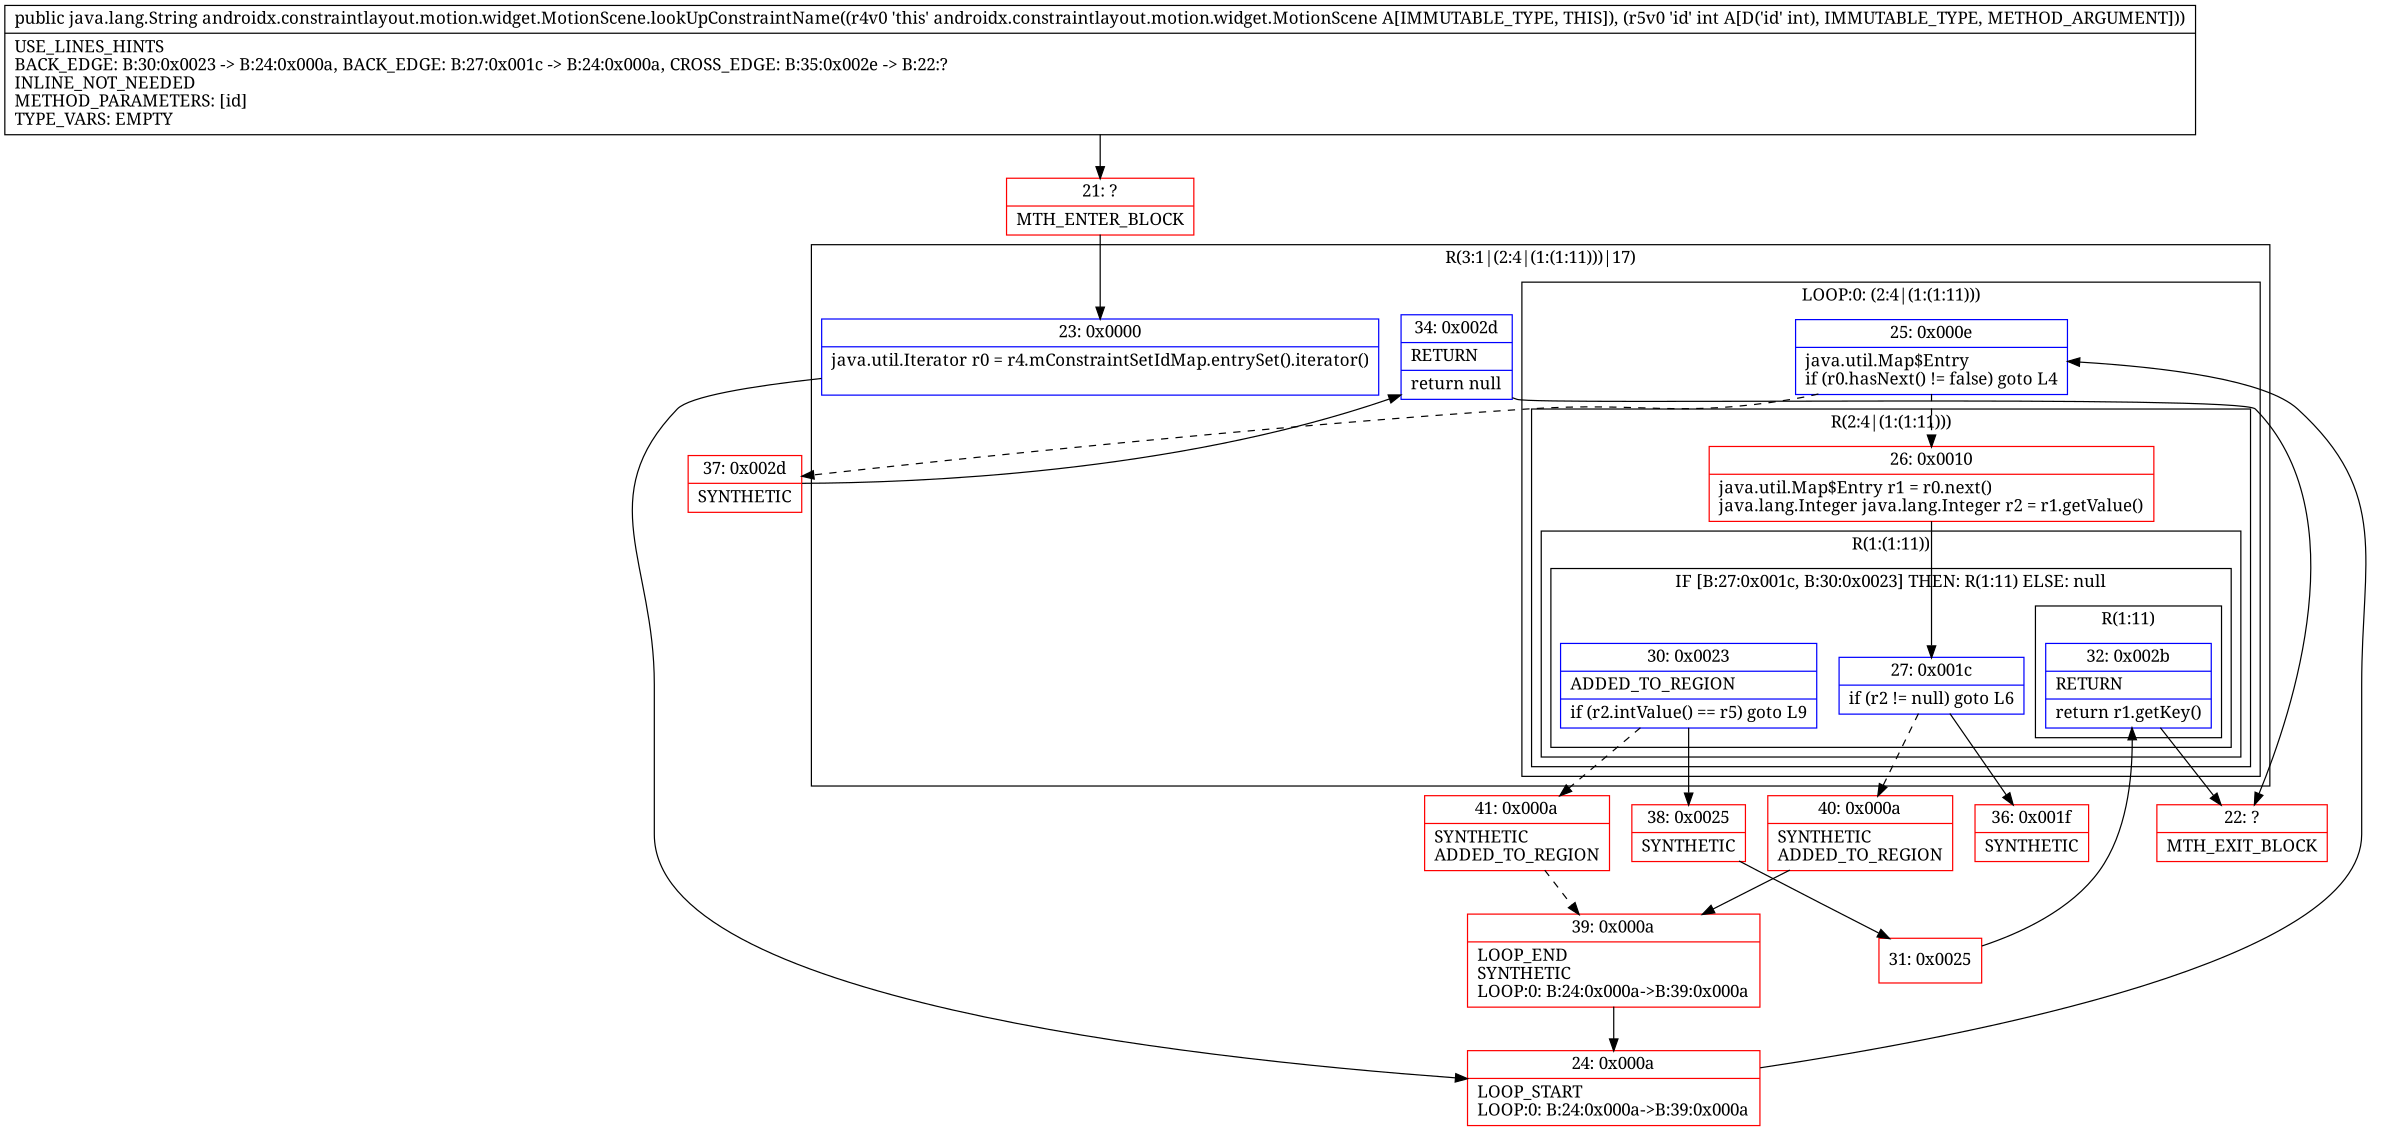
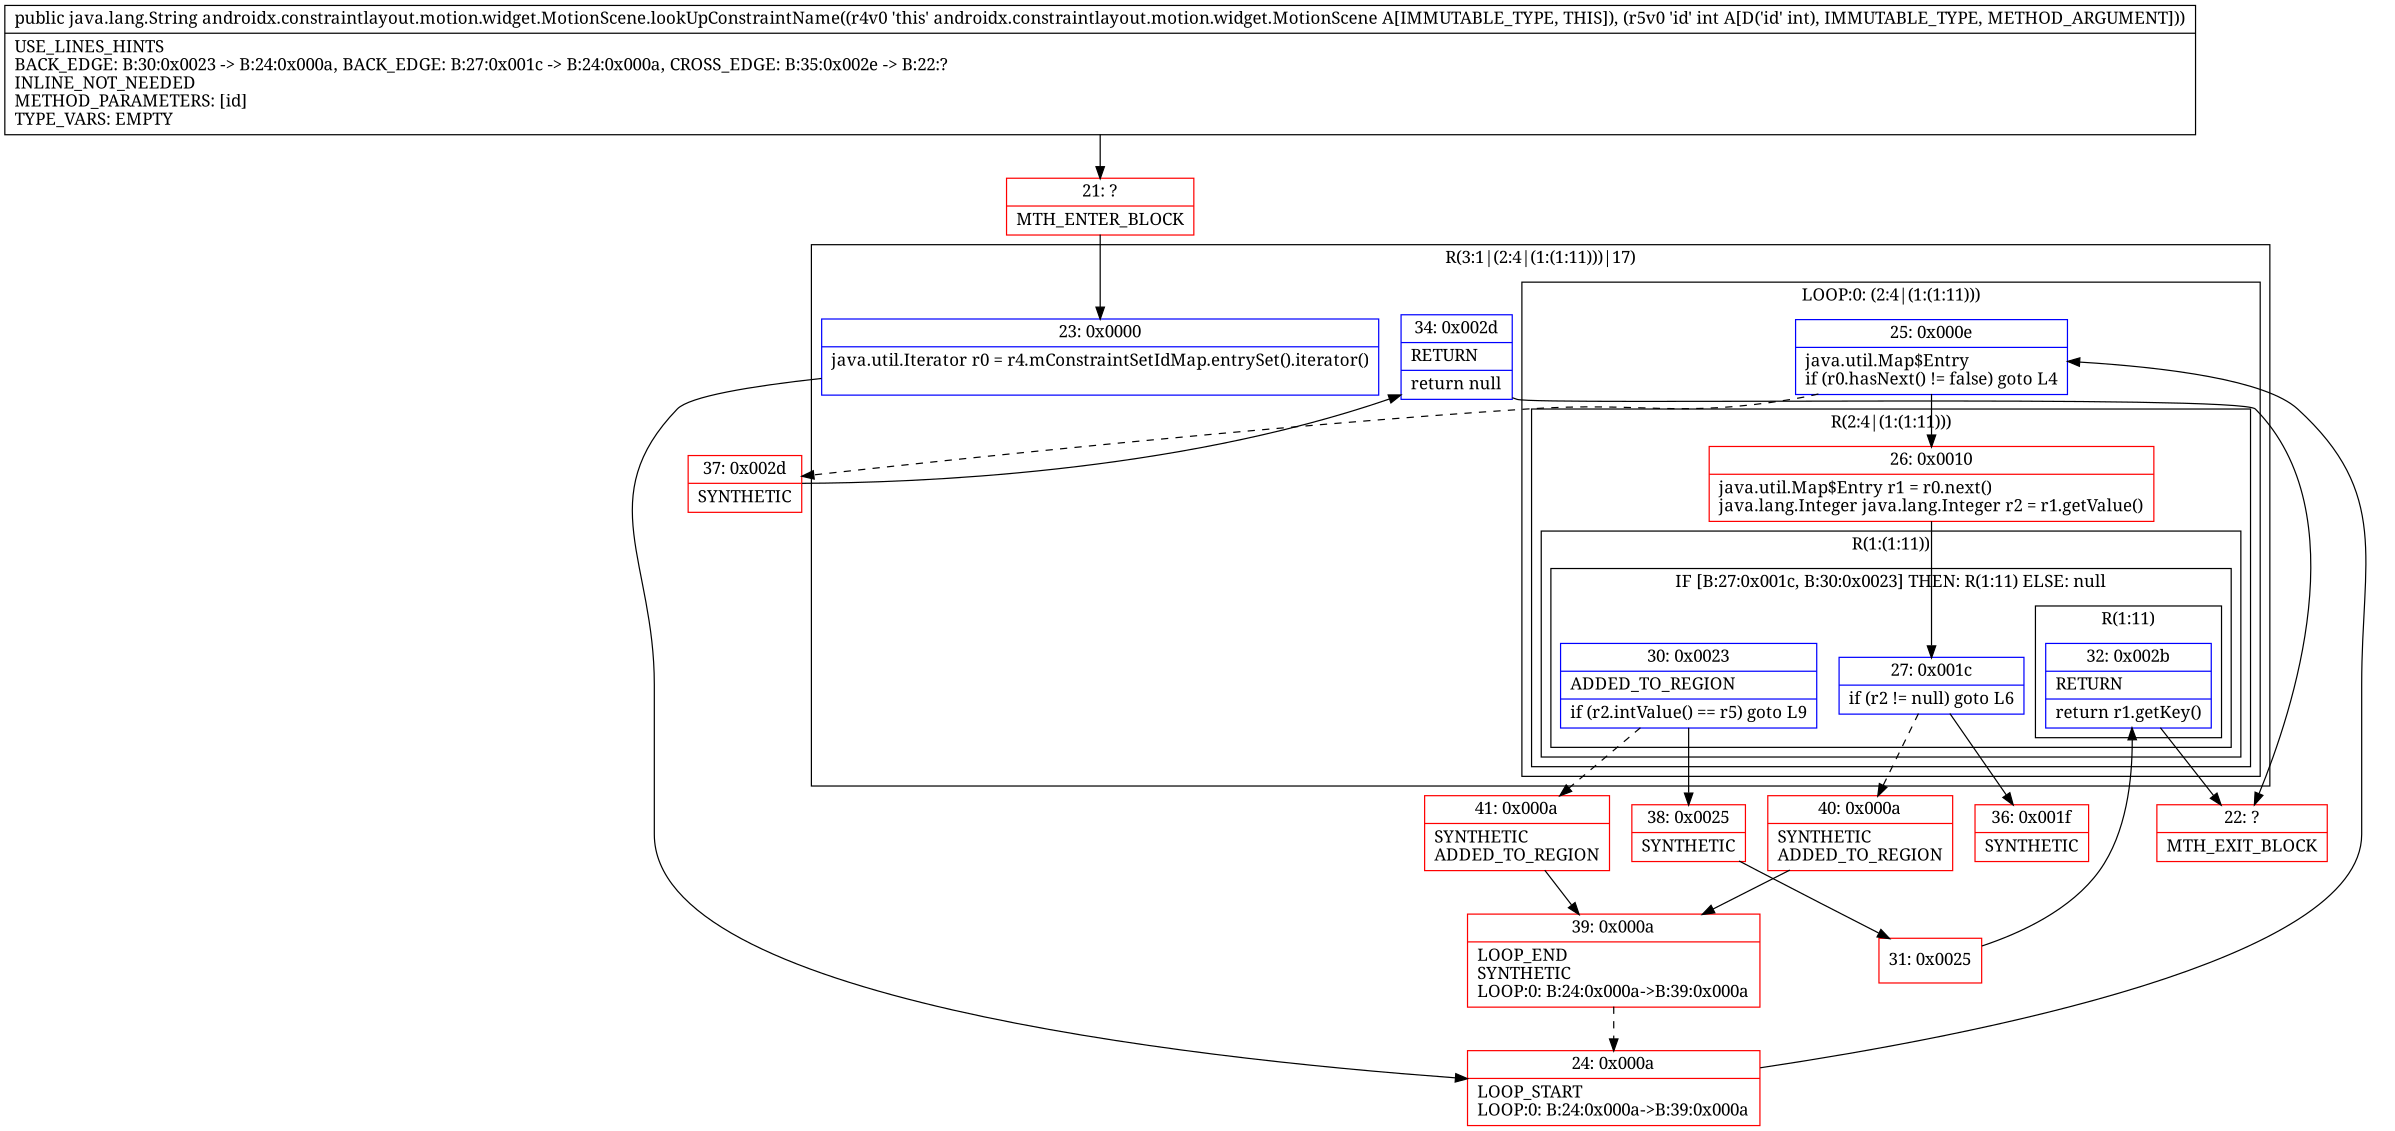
  digraph {
    fontname="Noto Serif"
    node [color=red fontname="Noto Serif" shape=record]
    edge [fontname="Noto Serif"]
    n1 [color=blue label="{32\:\ 0x002b|RETURN\l|return r1.getKey()\l}"]
    n2 [color=blue label="{27\:\ 0x001c|if (r2 != null) goto L6\l}"]
    n3 [color=blue label="{30\:\ 0x0023|ADDED_TO_REGION\l|if (r2.intValue() == r5) goto L9\l}"]
    n4 [label="{26\:\ 0x0010|java.util.Map$Entry r1 = r0.next()\ljava.lang.Integer java.lang.Integer r2 = r1.getValue()\l}"]
    n5 [color=blue label="{25\:\ 0x000e|java.util.Map$Entry \lif (r0.hasNext() != false) goto L4\l}"]
    n6 [color=blue label="{23\:\ 0x0000|java.util.Iterator r0 = r4.mConstraintSetIdMap.entrySet().iterator()\l\l}"]
    n7 [color=blue label="{34\:\ 0x002d|RETURN\l|return null\l}"]
    n8 [label="{22\:\ ?|MTH_EXIT_BLOCK\l}"]
    n9 [label="{36\:\ 0x001f|SYNTHETIC\l}"]
    n10 [label="{40\:\ 0x000a|SYNTHETIC\lADDED_TO_REGION\l}"]
    n11 [label="{38\:\ 0x0025|SYNTHETIC\l}"]
    n12 [label="{41\:\ 0x000a|SYNTHETIC\lADDED_TO_REGION\l}"]
    n13 [label="{37\:\ 0x002d|SYNTHETIC\l}"]
    n14 [label="{24\:\ 0x000a|LOOP_START\lLOOP:0: B:24:0x000a\-\>B:39:0x000a\l}"]
    n15 [label="{39\:\ 0x000a|LOOP_END\lSYNTHETIC\lLOOP:0: B:24:0x000a\-\>B:39:0x000a\l}"]
    n16 [label="{31\:\ 0x0025}"]
    n17 [label="{21\:\ ?|MTH_ENTER_BLOCK\l}"]
    n18 [label="{public java.lang.String androidx.constraintlayout.motion.widget.MotionScene.lookUpConstraintName((r4v0 'this' androidx.constraintlayout.motion.widget.MotionScene A[IMMUTABLE_TYPE, THIS]), (r5v0 'id' int A[D('id' int), IMMUTABLE_TYPE, METHOD_ARGUMENT]))  | USE_LINES_HINTS\lBACK_EDGE: B:30:0x0023 \-\> B:24:0x000a, BACK_EDGE: B:27:0x001c \-\> B:24:0x000a, CROSS_EDGE: B:35:0x002e \-\> B:22:?\lINLINE_NOT_NEEDED\lMETHOD_PARAMETERS: [id]\lTYPE_VARS: EMPTY\l}" color=""]
    subgraph cluster_1 {
      label="R(3:1|(2:4|(1:(1:11)))|17)"
      n6
      n7
      subgraph cluster_2 {
        label="LOOP:0: (2:4|(1:(1:11)))"
        n5
        subgraph cluster_3 {
          label="R(2:4|(1:(1:11)))"
          n4
          subgraph cluster_4 {
            label="R(1:(1:11))"
            subgraph cluster_5 {
              label="IF [B:27:0x001c, B:30:0x0023] THEN: R(1:11) ELSE: null"
              n2
              n3
              subgraph cluster_6 {
                label="R(1:11)"
                n1
              }
            }
          }
        }
      }
    }
    n1 -> n8
    n2 -> n9
    n2 -> n10 [style=dashed]
    n3 -> n11
    n3 -> n12 [style=dashed]
    n4 -> n2
-   n5 -> n4 [style=dashed]
+   n5 -> n4
    n5 -> n13 [style=dashed]
    n6 -> n14
    n7 -> n8
    n10 -> n15
    n11 -> n16
-   n12 -> n15 [style=dashed]
+   n12 -> n15
    n13 -> n7
    n14 -> n5
-   n15 -> n14
+   n15 -> n14 [style=dashed]
    n16 -> n1
    n17 -> n6
    n18 -> n17
  }
